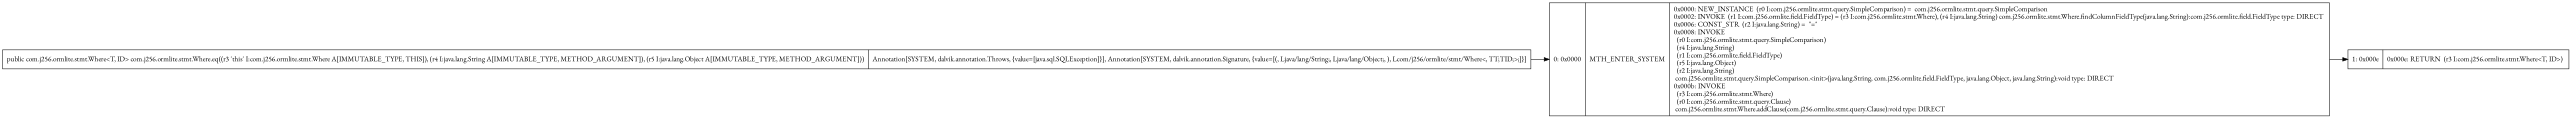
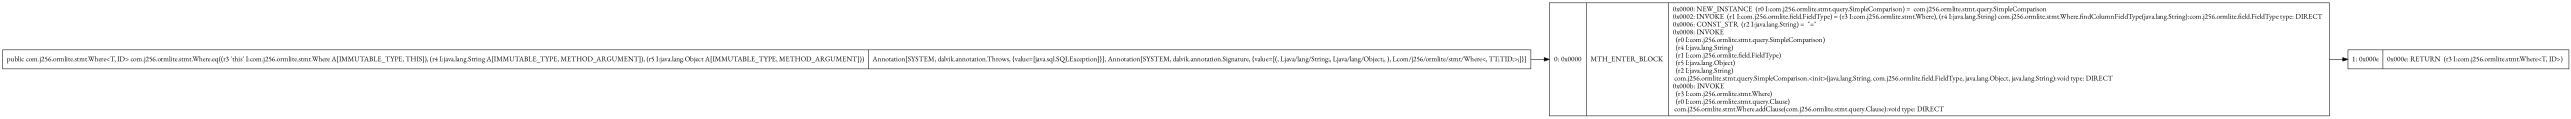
  digraph {
    rankdir=LR
    fontname="EB Garamond"
    node [shape=record fontname="EB Garamond"]
    edge [fontname="EB Garamond"]
-   n1 [label="{0\:\ 0x0000|MTH_ENTER_SYSTEM\l|0x0000: NEW_INSTANCE  (r0 I:com.j256.ormlite.stmt.query.SimpleComparison) =  com.j256.ormlite.stmt.query.SimpleComparison \l0x0002: INVOKE  (r1 I:com.j256.ormlite.field.FieldType) = (r3 I:com.j256.ormlite.stmt.Where), (r4 I:java.lang.String) com.j256.ormlite.stmt.Where.findColumnFieldType(java.lang.String):com.j256.ormlite.field.FieldType type: DIRECT \l0x0006: CONST_STR  (r2 I:java.lang.String) =  \"=\" \l0x0008: INVOKE  \l  (r0 I:com.j256.ormlite.stmt.query.SimpleComparison)\l  (r4 I:java.lang.String)\l  (r1 I:com.j256.ormlite.field.FieldType)\l  (r5 I:java.lang.Object)\l  (r2 I:java.lang.String)\l com.j256.ormlite.stmt.query.SimpleComparison.\<init\>(java.lang.String, com.j256.ormlite.field.FieldType, java.lang.Object, java.lang.String):void type: DIRECT \l0x000b: INVOKE  \l  (r3 I:com.j256.ormlite.stmt.Where)\l  (r0 I:com.j256.ormlite.stmt.query.Clause)\l com.j256.ormlite.stmt.Where.addClause(com.j256.ormlite.stmt.query.Clause):void type: DIRECT \l}"]
+   n1 [label="{0\:\ 0x0000|MTH_ENTER_BLOCK\l|0x0000: NEW_INSTANCE  (r0 I:com.j256.ormlite.stmt.query.SimpleComparison) =  com.j256.ormlite.stmt.query.SimpleComparison \l0x0002: INVOKE  (r1 I:com.j256.ormlite.field.FieldType) = (r3 I:com.j256.ormlite.stmt.Where), (r4 I:java.lang.String) com.j256.ormlite.stmt.Where.findColumnFieldType(java.lang.String):com.j256.ormlite.field.FieldType type: DIRECT \l0x0006: CONST_STR  (r2 I:java.lang.String) =  \"=\" \l0x0008: INVOKE  \l  (r0 I:com.j256.ormlite.stmt.query.SimpleComparison)\l  (r4 I:java.lang.String)\l  (r1 I:com.j256.ormlite.field.FieldType)\l  (r5 I:java.lang.Object)\l  (r2 I:java.lang.String)\l com.j256.ormlite.stmt.query.SimpleComparison.\<init\>(java.lang.String, com.j256.ormlite.field.FieldType, java.lang.Object, java.lang.String):void type: DIRECT \l0x000b: INVOKE  \l  (r3 I:com.j256.ormlite.stmt.Where)\l  (r0 I:com.j256.ormlite.stmt.query.Clause)\l com.j256.ormlite.stmt.Where.addClause(com.j256.ormlite.stmt.query.Clause):void type: DIRECT \l}"]
    n2 [label="{1\:\ 0x000e|0x000e: RETURN  (r3 I:com.j256.ormlite.stmt.Where\<T, ID\>) \l}"]
    n3 [label="{public com.j256.ormlite.stmt.Where\<T, ID\> com.j256.ormlite.stmt.Where.eq((r3 'this' I:com.j256.ormlite.stmt.Where A[IMMUTABLE_TYPE, THIS]), (r4 I:java.lang.String A[IMMUTABLE_TYPE, METHOD_ARGUMENT]), (r5 I:java.lang.Object A[IMMUTABLE_TYPE, METHOD_ARGUMENT]))  | Annotation[SYSTEM, dalvik.annotation.Throws, \{value=[java.sql.SQLException]\}], Annotation[SYSTEM, dalvik.annotation.Signature, \{value=[(, Ljava\/lang\/String;, Ljava\/lang\/Object;, ), Lcom\/j256\/ormlite\/stmt\/Where\<, TT;TID;\>;]\}]\l}"]
    n1 -> n2
    n3 -> n1
  }
